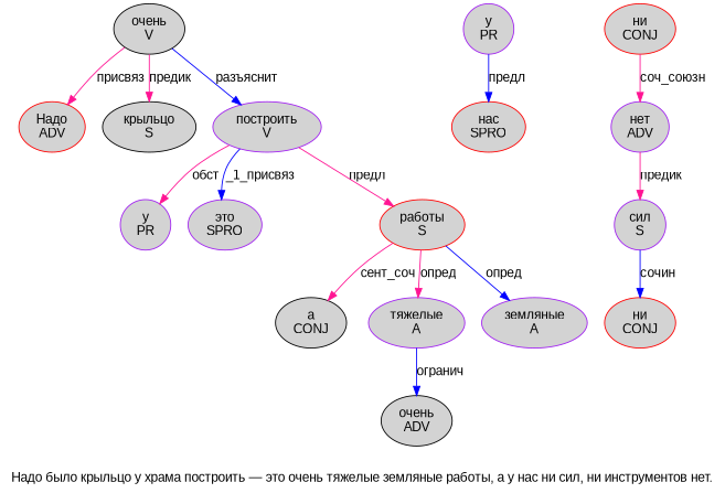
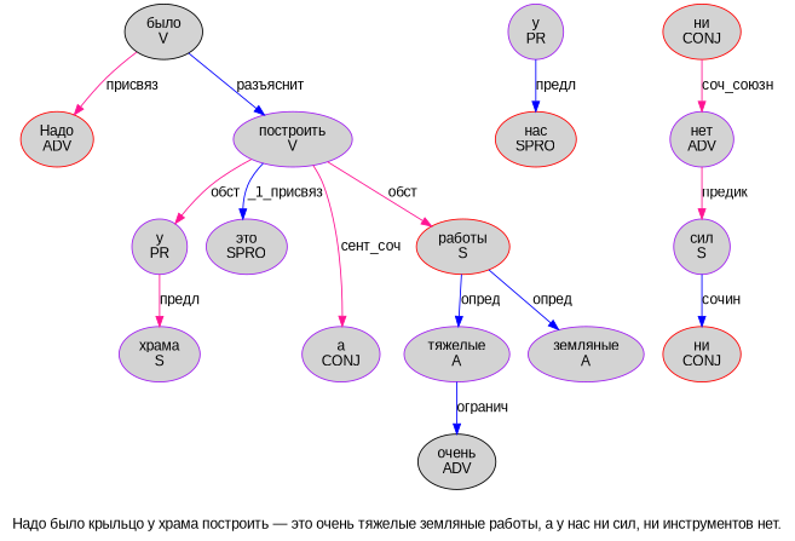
  digraph {
    fontname="Liberation Sans"
    label="Надо было крыльцо у храма построить — это очень тяжелые земляные работы, а у нас ни сил, ни инструментов нет."
    node [color=purple fillcolor=lightgray fontname="Liberation Sans" penwidth=1 shape=ellipse style=filled]
    edge [color=deeppink fontname="Liberation Sans"]
    n1 [color=red label="Надо\nADV"]
-   n2 [color=black label="очень\nV"]
-   n3 [color=black label="крыльцо\nS"]
+   n2 [color=black label="было\nV"]
    n4 [label="построить\nV"]
    n5 [label="у\nPR"]
    n6 [label="это\nSPRO"]
    n7 [color=red label="работы\nS"]
-   n8 [color=black label="а\nCONJ"]
+   n8 [label="а\nCONJ"]
+   n9 [label="храма\nS"]
    n10 [label="тяжелые\nA"]
    n11 [label="земляные\nA"]
    n12 [color=black label="очень\nADV"]
    n13 [label="у\nPR"]
    n14 [color=red label="нас\nSPRO"]
    n15 [color=red label="ни\nCONJ"]
    n16 [label="нет\nADV"]
    n17 [label="сил\nS"]
    n18 [color=red label="ни\nCONJ"]
    n2 -> n1 [label="присвяз"]
-   n2 -> n3 [label="предик"]
    n2 -> n4 [color=blue label="разъяснит"]
    n4 -> n5 [label="обст"]
    n4 -> n6 [color=blue label="_1_присвяз"]
-   n4 -> n7 [label="предл"]
-   n7 -> n8 [label="сент_соч"]
-   n7 -> n10 [label="опред"]
+   n4 -> n7 [label="обст"]
+   n4 -> n8 [label="сент_соч"]
+   n5 -> n9 [label="предл"]
+   n7 -> n10 [color=blue label="опред"]
    n7 -> n11 [color=blue label="опред"]
    n10 -> n12 [color=blue label="огранич"]
    n13 -> n14 [color=blue label="предл"]
    n15 -> n16 [label="соч_союзн"]
    n16 -> n17 [label="предик"]
    n17 -> n18 [color=blue label="сочин"]
  }
